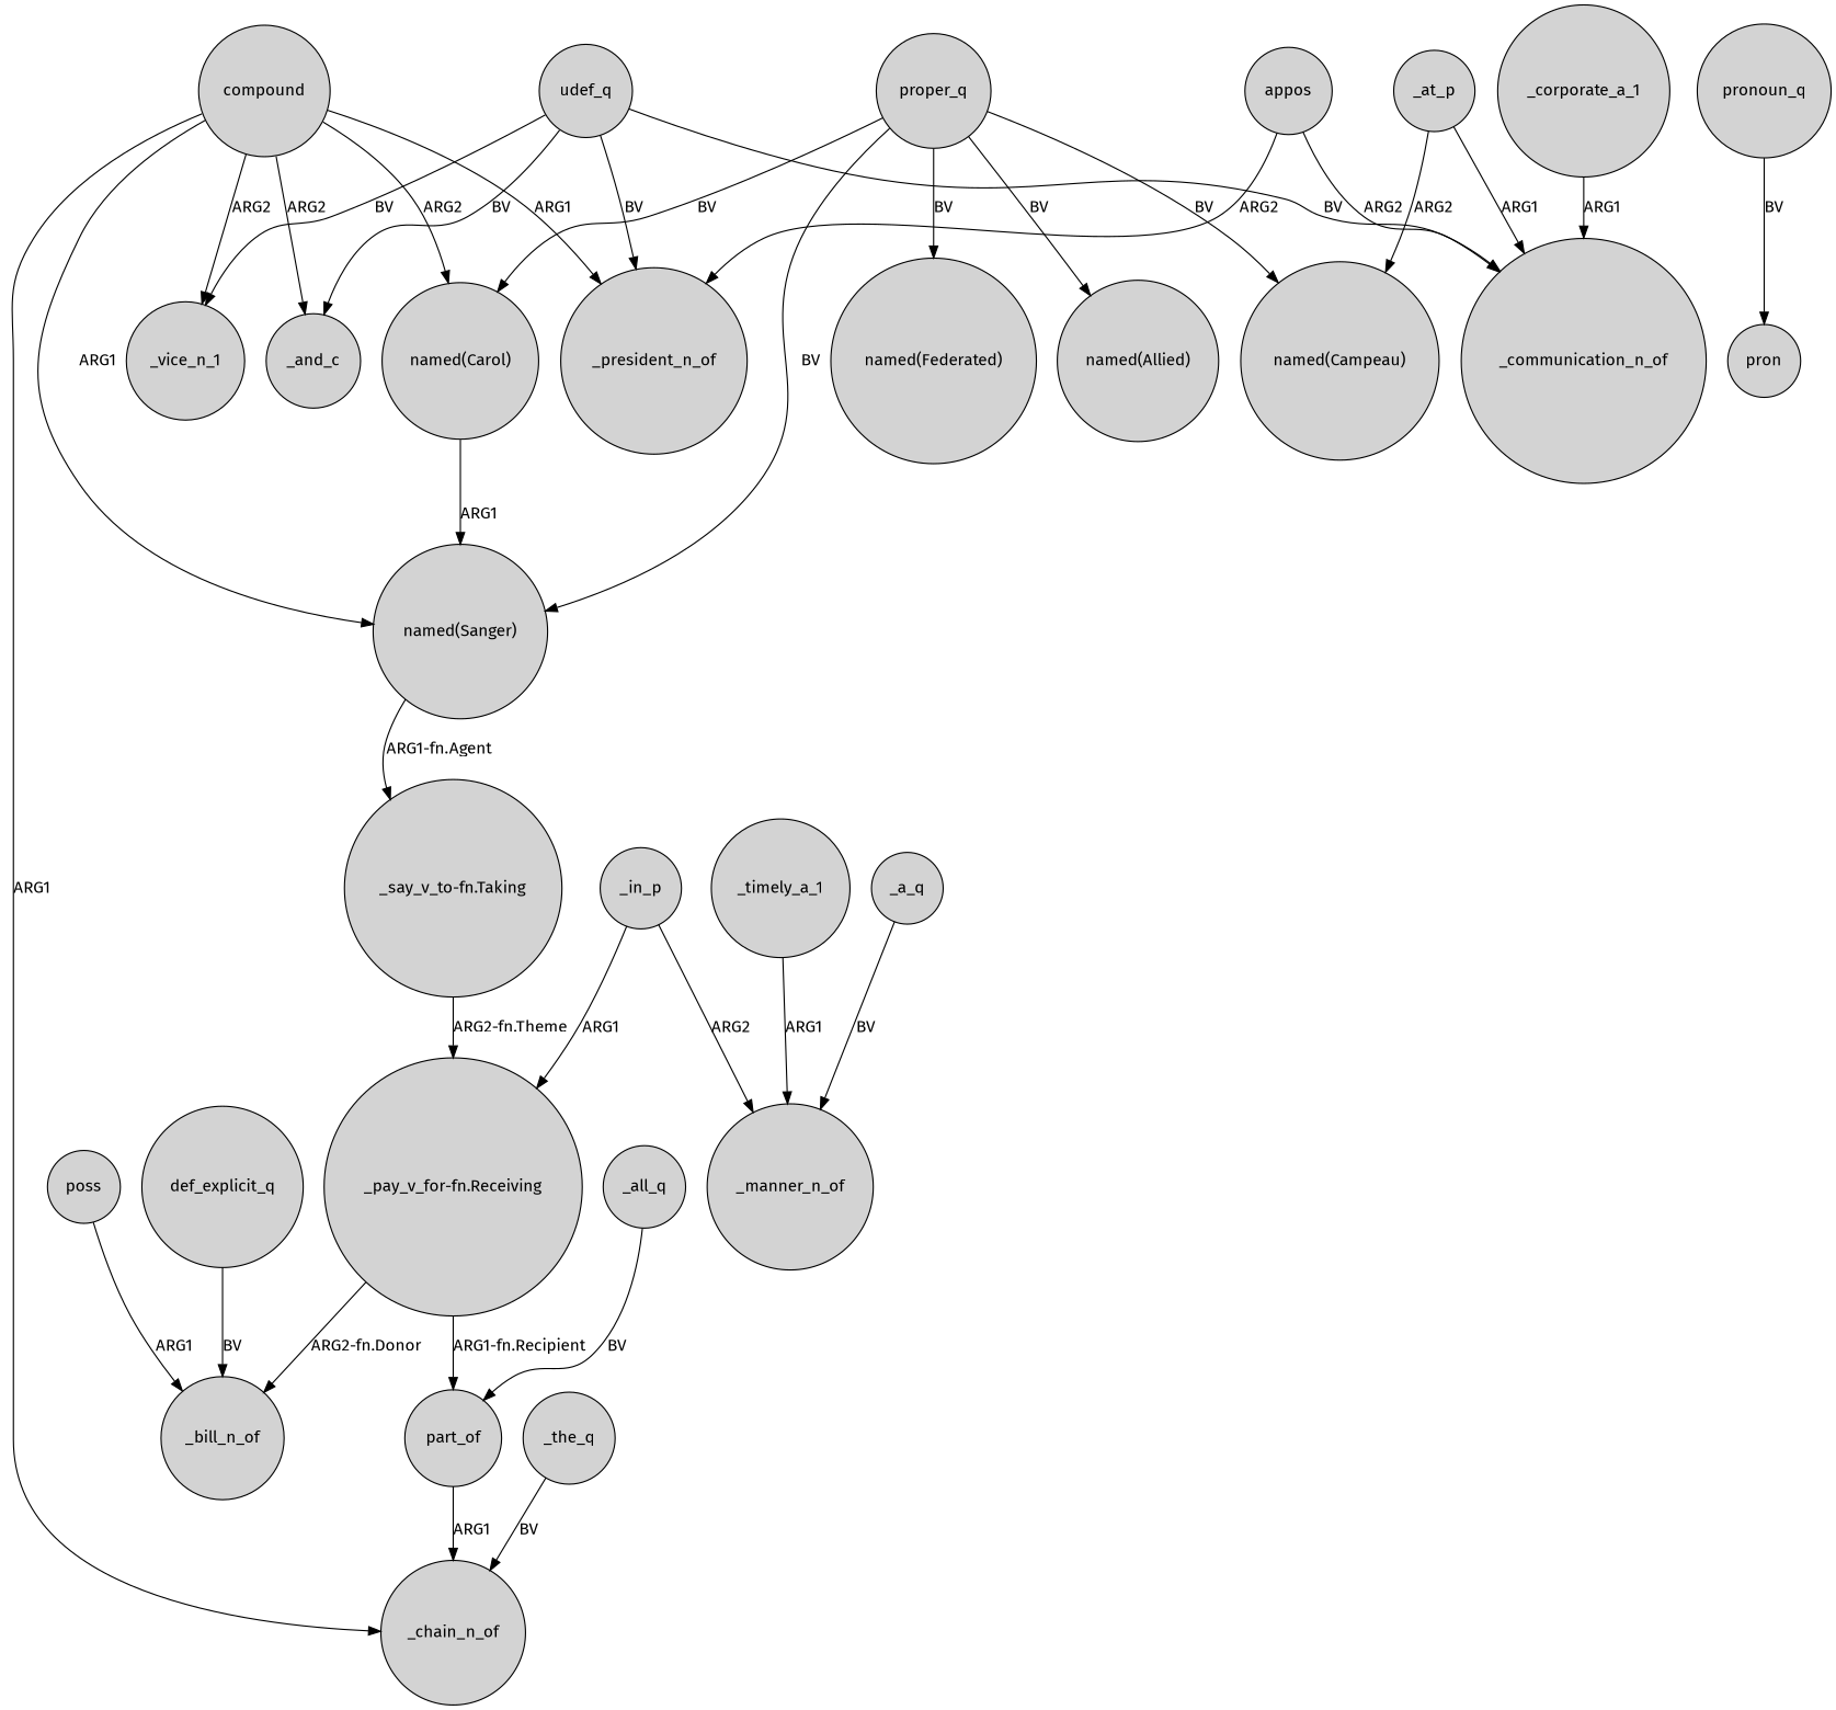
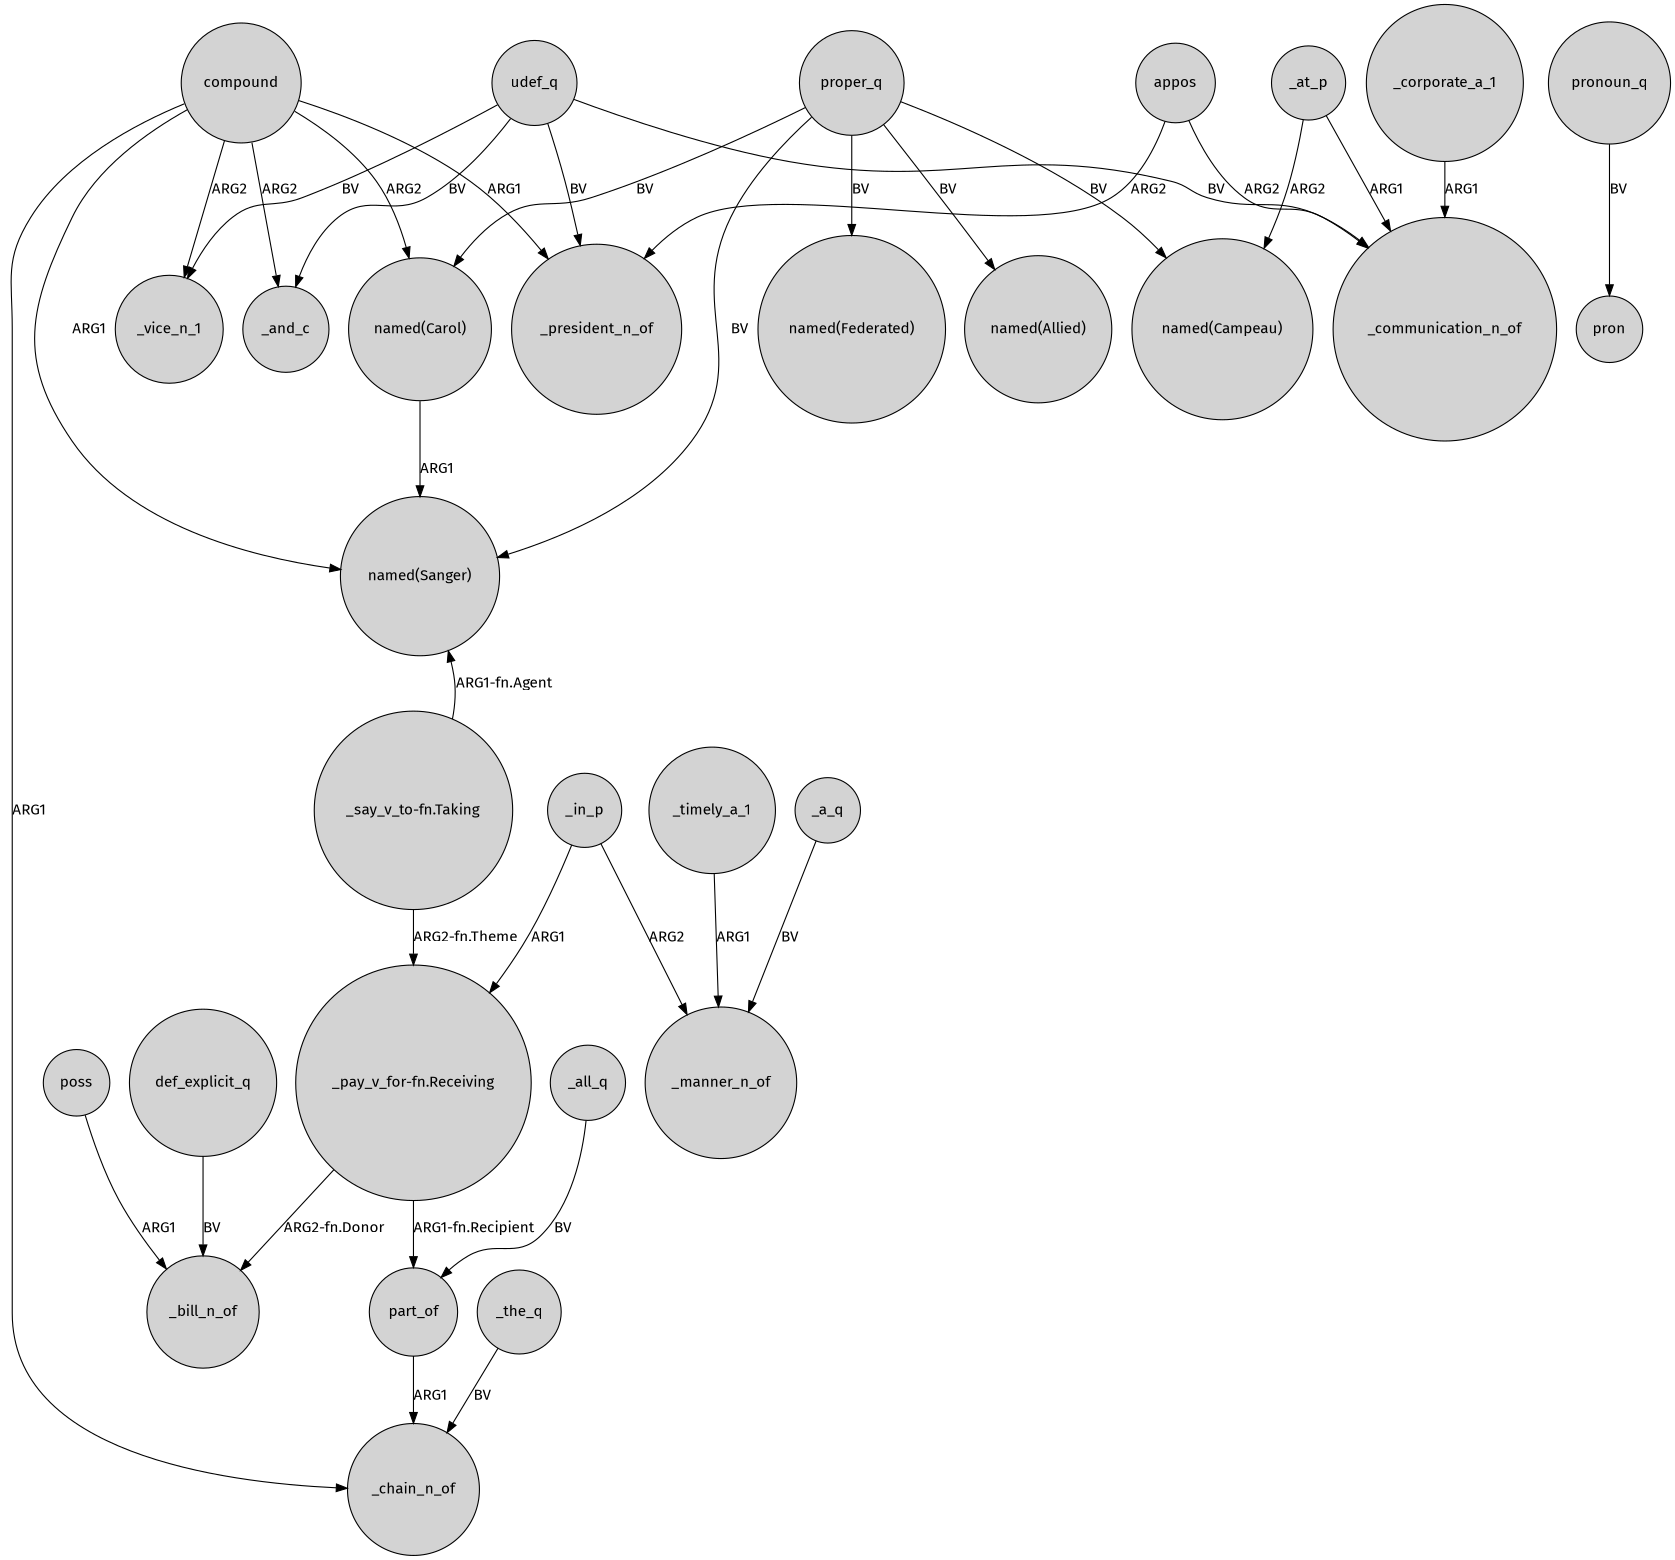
  digraph {
    fontname="Fira Sans"
    node [fontname="Fira Sans" shape=circle style=filled]
    edge [fontname="Fira Sans"]
    appos
    _president_n_of
    _communication_n_of
    "_say_v_to-fn.Taking"
    "named(Sanger)"
    "_pay_v_for-fn.Receiving"
    _bill_n_of
    part_of
    _chain_n_of
    proper_q
    "named(Carol)"
    "named(Campeau)"
    "named(Federated)"
    "named(Allied)"
    _corporate_a_1
    compound
    _and_c
    _vice_n_1
    def_explicit_q
    udef_q
    _all_q
    pronoun_q
    pron
    poss
    _in_p
    _manner_n_of
    _the_q
    _at_p
    _timely_a_1
    _a_q
    appos -> _president_n_of [label=ARG2]
    appos -> _communication_n_of [label=ARG2]
-   "named(Sanger)" -> "_say_v_to-fn.Taking" [label="ARG1-fn.Agent"]
+   "_say_v_to-fn.Taking" -> "named(Sanger)" [label="ARG1-fn.Agent"]
    "_say_v_to-fn.Taking" -> "_pay_v_for-fn.Receiving" [label="ARG2-fn.Theme"]
    "_pay_v_for-fn.Receiving" -> _bill_n_of [label="ARG2-fn.Donor"]
    "_pay_v_for-fn.Receiving" -> part_of [label="ARG1-fn.Recipient"]
    part_of -> _chain_n_of [label=ARG1]
    proper_q -> "named(Sanger)" [label=BV]
    proper_q -> "named(Carol)" [label=BV]
    proper_q -> "named(Campeau)" [label=BV]
    proper_q -> "named(Federated)" [label=BV]
    proper_q -> "named(Allied)" [label=BV]
    "named(Carol)" -> "named(Sanger)" [label=ARG1]
    _corporate_a_1 -> _communication_n_of [label=ARG1]
    compound -> _president_n_of [label=ARG1]
    compound -> "named(Sanger)" [label=ARG1]
    compound -> _chain_n_of [label=ARG1]
    compound -> "named(Carol)" [label=ARG2]
    compound -> _and_c [label=ARG2]
    compound -> _vice_n_1 [label=ARG2]
    def_explicit_q -> _bill_n_of [label=BV]
    udef_q -> _president_n_of [label=BV]
    udef_q -> _communication_n_of [label=BV]
    udef_q -> _and_c [label=BV]
    udef_q -> _vice_n_1 [label=BV]
    _all_q -> part_of [label=BV]
    pronoun_q -> pron [label=BV]
    poss -> _bill_n_of [label=ARG1]
    _in_p -> "_pay_v_for-fn.Receiving" [label=ARG1]
    _in_p -> _manner_n_of [label=ARG2]
    _the_q -> _chain_n_of [label=BV]
    _at_p -> _communication_n_of [label=ARG1]
    _at_p -> "named(Campeau)" [label=ARG2]
    _timely_a_1 -> _manner_n_of [label=ARG1]
    _a_q -> _manner_n_of [label=BV]
  }
